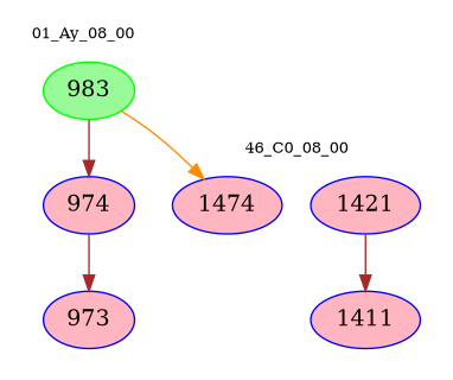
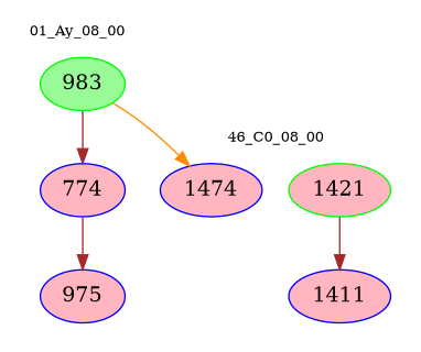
  digraph {
    fontname="DejaVu Serif"
    node [color=blue fillcolor=lightpink fontname="DejaVu Serif" style=filled]
    edge [color=brown fontname="DejaVu Serif"]
    n1 [color=green fillcolor=palegreen label=983]
-   n2 [label=974]
-   n3 [label=973]
-   n4 [label=1421]
+   n2 [label=774]
+   n3 [label=975]
+   n4 [color=green label=1421]
    n5 [label=1411]
    n6 [label=1474]
    subgraph cluster_1 {
      color=white
      fontsize=10
      label="01_Ay_08_00"
      n1
      n2
      n3
    }
    subgraph cluster_2 {
      color=white
      fontsize=10
      label="46_C0_08_00"
      n4
      n5
      n6
    }
    n1 -> n2
    n1 -> n6 [color=darkorange]
    n2 -> n3
    n4 -> n5
  }
